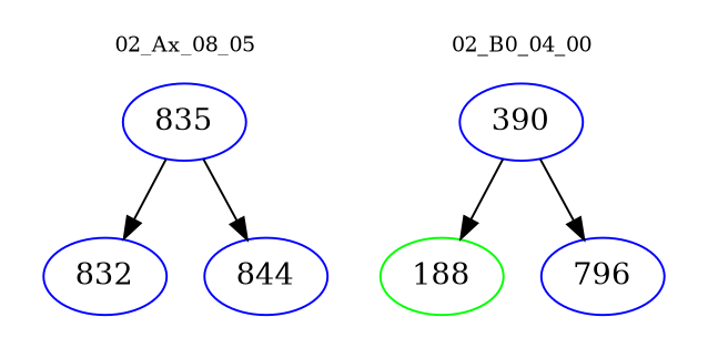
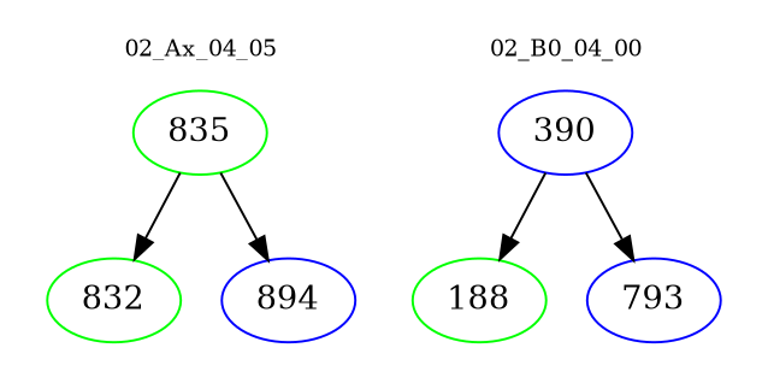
  digraph {
    node [color=blue]
    edge [color=black]
-   n1 [label=835]
-   n2 [label=832]
-   n3 [label=844]
+   n1 [color=green label=835]
+   n2 [color=green label=832]
+   n3 [label=894]
    n4 [label=390]
    n5 [color=green label=188]
-   n6 [label=796]
+   n6 [label=793]
    subgraph cluster_1 {
      color=white
      fontsize=10
-     label="02_Ax_08_05"
+     label="02_Ax_04_05"
      n1
      n2
      n3
    }
    subgraph cluster_2 {
      color=white
      fontsize=10
      label="02_B0_04_00"
      n4
      n5
      n6
    }
    n1 -> n2
    n1 -> n3
    n4 -> n5
    n4 -> n6
  }
